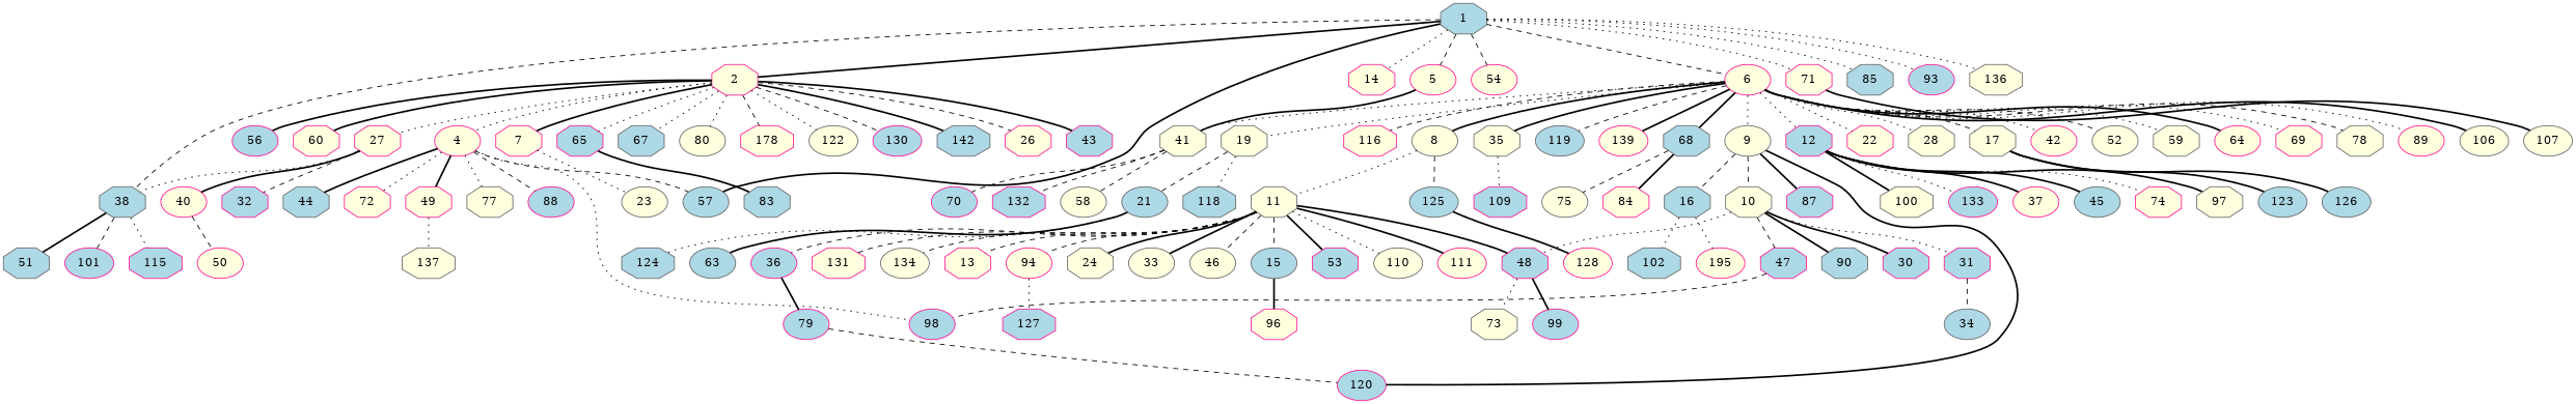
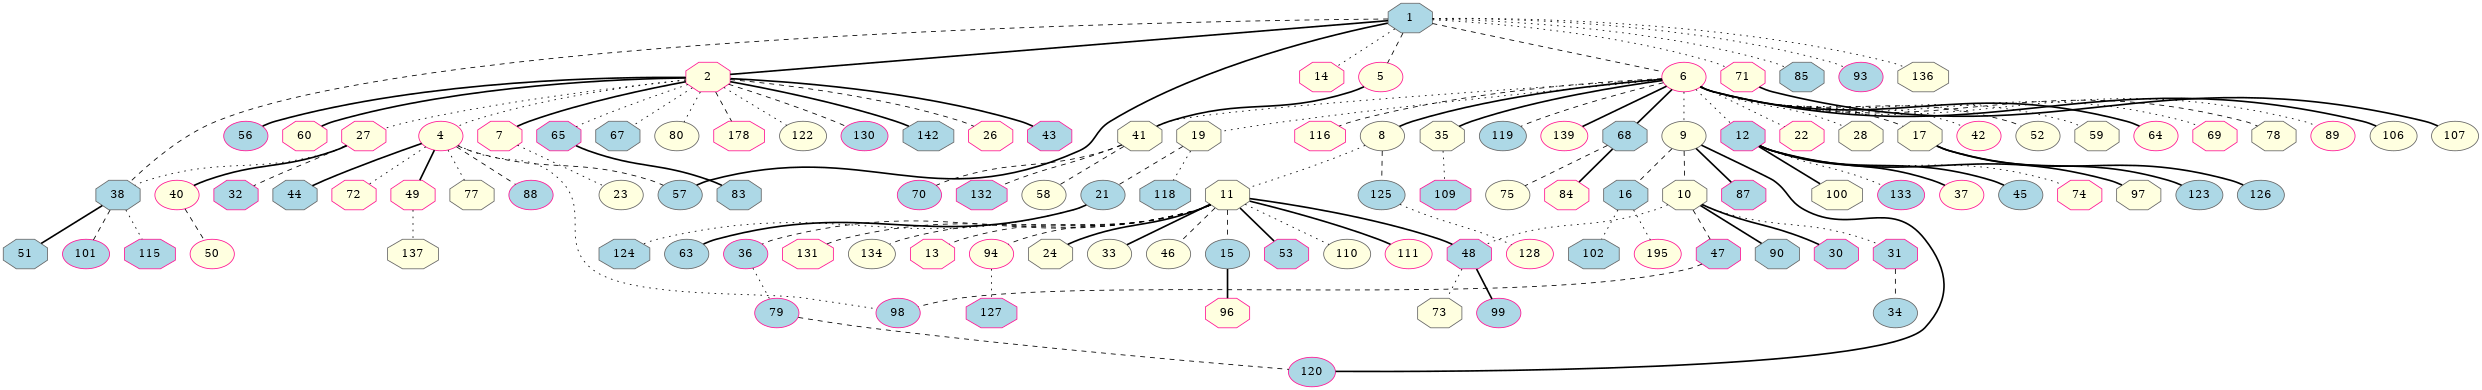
  graph {
    node [color=deeppink fillcolor=lightyellow shape=octagon style=filled]
    edge [style=dotted]
    1 [color=gray40 fillcolor=lightblue super="+3"]
    2 [super="+20"]
    5 [shape=ellipse]
    6 [shape=ellipse super="+135"]
    14
    38 [color=gray40 fillcolor=lightblue super="+121"]
-   54 [shape=ellipse super="+129"]
    57 [color=gray40 fillcolor=lightblue shape=ellipse super="+114"]
    71
    85 [color=gray40 fillcolor=lightblue]
    93 [fillcolor=lightblue shape=ellipse]
    136 [color=gray40]
    4 [shape=ellipse super="+95"]
    7 [super="+140"]
    26 [super="+92"]
    27 [super="+91"]
    43 [fillcolor=lightblue super="+55"]
    56 [fillcolor=lightblue shape=ellipse]
    60
    65 [fillcolor=lightblue]
    67 [color=gray40 fillcolor=lightblue]
    80 [color=gray40 shape=ellipse]
    n23 [label=178]
    122 [color=gray40 shape=ellipse]
    130 [fillcolor=lightblue shape=ellipse]
    142 [color=gray40 fillcolor=lightblue]
    41 [color=gray40 super="+141"]
    8 [color=gray40 shape=ellipse super="+76"]
    9 [color=gray40 shape=ellipse]
    12 [fillcolor=lightblue super="+25"]
    17 [color=gray40 super="+18"]
    19 [color=gray40]
    22
    28 [color=gray40]
    35 [color=gray40 super="+39"]
    42 [shape=ellipse]
    52 [color=gray40 shape=ellipse]
    59 [color=gray40]
    64 [shape=ellipse]
    68 [color=gray40 fillcolor=lightblue]
    69
    78 [color=gray40]
    89 [shape=ellipse]
    106 [color=gray40 shape=ellipse]
    116
    119 [color=gray40 fillcolor=lightblue shape=ellipse]
    139 [shape=ellipse]
    51 [color=gray40 fillcolor=lightblue]
    101 [fillcolor=lightblue shape=ellipse]
    115 [fillcolor=lightblue]
    107 [color=gray40 shape=ellipse]
    44 [color=gray40 fillcolor=lightblue]
    49 [super="+112"]
    72
    77 [color=gray40]
    88 [fillcolor=lightblue shape=ellipse]
    98 [fillcolor=lightblue shape=ellipse]
    23 [color=gray40 shape=ellipse]
    32 [fillcolor=lightblue]
    40 [shape=ellipse]
    83 [color=gray40 fillcolor=lightblue super="+113"]
    137 [color=gray40]
    58 [color=gray40 shape=ellipse super="+138"]
    70 [fillcolor=lightblue shape=ellipse]
    132 [fillcolor=lightblue]
    11 [color=gray40 super="+81"]
    125 [color=gray40 fillcolor=lightblue shape=ellipse]
    10 [color=gray40 super="+66"]
    16 [color=gray40 fillcolor=lightblue super="+104"]
    87 [fillcolor=lightblue]
    120 [fillcolor=lightblue shape=ellipse]
    37 [shape=ellipse]
    45 [color=gray40 fillcolor=lightblue shape=ellipse]
    74
    97 [color=gray40]
    100 [color=gray40]
    133 [fillcolor=lightblue shape=ellipse]
    123 [color=gray40 fillcolor=lightblue shape=ellipse]
    126 [color=gray40 fillcolor=lightblue shape=ellipse]
    21 [color=gray40 fillcolor=lightblue shape=ellipse super="+29"]
    118 [color=gray40 fillcolor=lightblue]
    109 [fillcolor=lightblue]
    75 [color=gray40 shape=ellipse super="+117"]
    84
    48 [fillcolor=lightblue super="+62"]
    13
    15 [color=gray40 fillcolor=lightblue shape=ellipse]
    24 [color=gray40 super="+103"]
    33 [color=gray40 shape=ellipse]
    36 [fillcolor=lightblue shape=ellipse]
    46 [color=gray40 shape=ellipse]
    53 [fillcolor=lightblue]
    94 [shape=ellipse]
    110 [color=gray40 shape=ellipse]
    111 [shape=ellipse]
    131
    134 [color=gray40 shape=ellipse]
    128 [shape=ellipse]
    30 [fillcolor=lightblue super="+61"]
    31 [fillcolor=lightblue]
    47 [fillcolor=lightblue super="+86"]
    90 [color=gray40 fillcolor=lightblue]
    102 [color=gray40 fillcolor=lightblue]
    n104 [label=195 shape=ellipse]
    34 [color=gray40 fillcolor=lightblue shape=ellipse]
    73 [color=gray40]
    99 [fillcolor=lightblue shape=ellipse]
    96
    79 [fillcolor=lightblue shape=ellipse]
    127 [fillcolor=lightblue]
    63 [color=gray40 fillcolor=lightblue shape=ellipse super="+82"]
    124 [color=gray40 fillcolor=lightblue]
    50 [shape=ellipse]
    1 -- 2 [style=bold weight=2]
    1 -- 5 [style=dashed]
    1 -- 6 [style=dashed]
    1 -- 14
    1 -- 38 [style=dashed]
-   1 -- 54 [style=dashed]
    1 -- 57 [style=bold]
    1 -- 71
    1 -- 85
    1 -- 93
    1 -- 136
    2 -- 4
    2 -- 7 [style=bold]
    2 -- 26 [style=dashed]
    2 -- 27
    2 -- 43 [style=bold]
    2 -- 56 [style=bold]
    2 -- 60 [style=bold]
    2 -- 65
    2 -- 67
    2 -- 80
    2 -- n23 [style=dashed]
    2 -- 122
    2 -- 130 [style=dashed]
    2 -- 142 [style=bold]
    5 -- 41 [style=bold]
    6 -- 41
    6 -- 8 [style=bold]
    6 -- 9
    6 -- 12
    6 -- 17 [style=dashed]
    6 -- 19
    6 -- 22
    6 -- 28
    6 -- 35 [style=bold]
    6 -- 42
    6 -- 52 [style=dashed]
    6 -- 59
    6 -- 64 [style=bold]
    6 -- 68 [style=bold]
    6 -- 69
    6 -- 78 [style=dashed]
    6 -- 89
    6 -- 106 [style=bold]
    6 -- 116 [style=dashed]
    6 -- 119 [style=dashed]
    6 -- 139 [style=bold]
    38 -- 51 [style=bold]
    38 -- 101 [style=dashed]
    38 -- 115
    71 -- 107 [style=bold]
    4 -- 57 [style=dashed]
    4 -- 44 [style=bold]
    4 -- 49 [style=bold]
    4 -- 72
    4 -- 77
    4 -- 88 [style=dashed]
    4 -- 98
    7 -- 23
    27 -- 38
    27 -- 32 [style=dashed]
    27 -- 40 [style=bold]
    65 -- 83 [style=bold]
    41 -- 58 [style=dashed]
    41 -- 70 [style=dashed]
    41 -- 132 [style=dashed]
    8 -- 11
    8 -- 125 [style=dashed]
    9 -- 10 [style=dashed]
    9 -- 16 [style=dashed]
    9 -- 87 [style=bold]
    9 -- 120 [style=bold]
    12 -- 37 [style=bold]
    12 -- 45 [style=bold]
    12 -- 74
    12 -- 97 [style=bold]
    12 -- 100 [style=bold]
    12 -- 133
    17 -- 123 [style=bold]
    17 -- 126 [style=bold]
    19 -- 21 [style=dashed]
    19 -- 118
    35 -- 109
    68 -- 75 [style=dashed]
    68 -- 84 [style=bold]
    49 -- 137
    40 -- 50 [style=dashed]
    11 -- 48 [style=bold]
    11 -- 13 [style=dashed]
    11 -- 15 [style=dashed]
    11 -- 24 [style=bold]
    11 -- 33 [style=bold]
    11 -- 36 [style=dashed]
    11 -- 46 [style=dashed]
    11 -- 53 [style=bold]
    11 -- 94 [style=dashed]
    11 -- 110
    11 -- 111 [style=bold]
    11 -- 131 [style=dashed]
    11 -- 134 [style=dashed]
-   125 -- 128 [style=bold]
+   125 -- 128
    10 -- 48
    10 -- 30 [style=bold]
    10 -- 31
    10 -- 47 [style=dashed]
    10 -- 90 [style=bold]
    16 -- 102
    16 -- n104
    21 -- 63 [style=bold]
    21 -- 124
    48 -- 73
    48 -- 99 [style=bold]
    15 -- 96 [style=bold]
-   36 -- 79 [style=bold]
+   36 -- 79
    94 -- 127
    31 -- 34 [style=dashed]
    47 -- 98 [style=dashed]
    79 -- 120 [style=dashed]
  }
